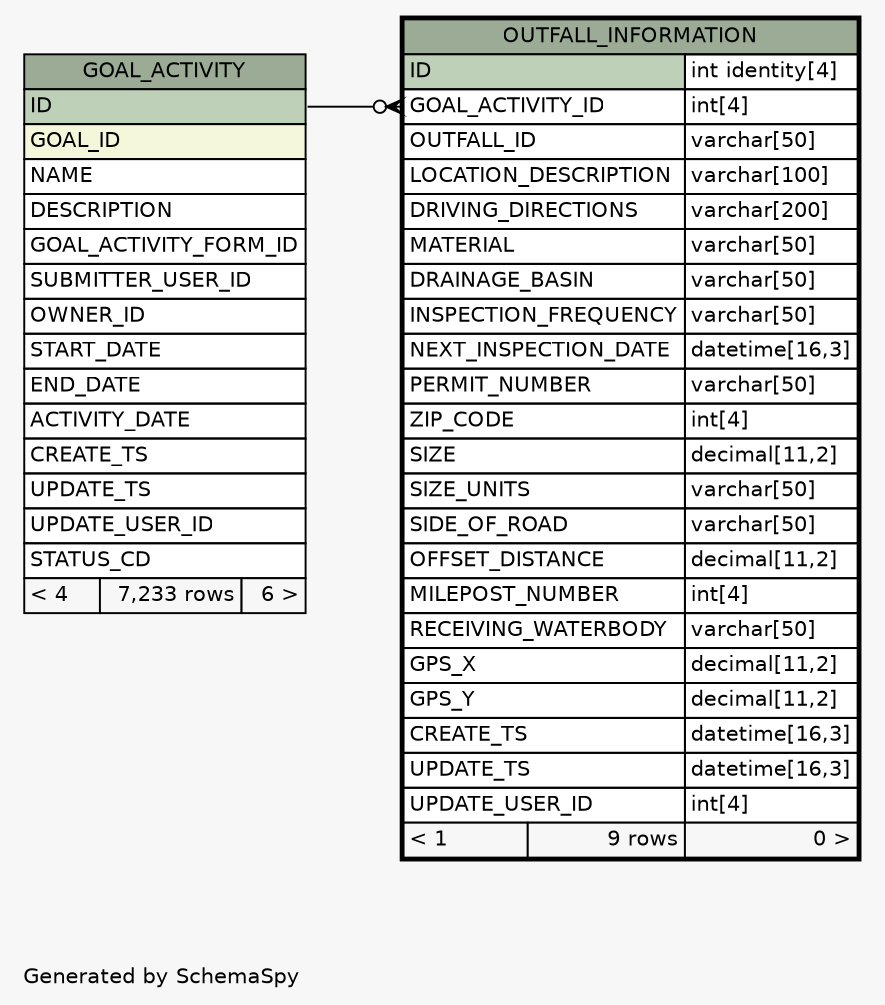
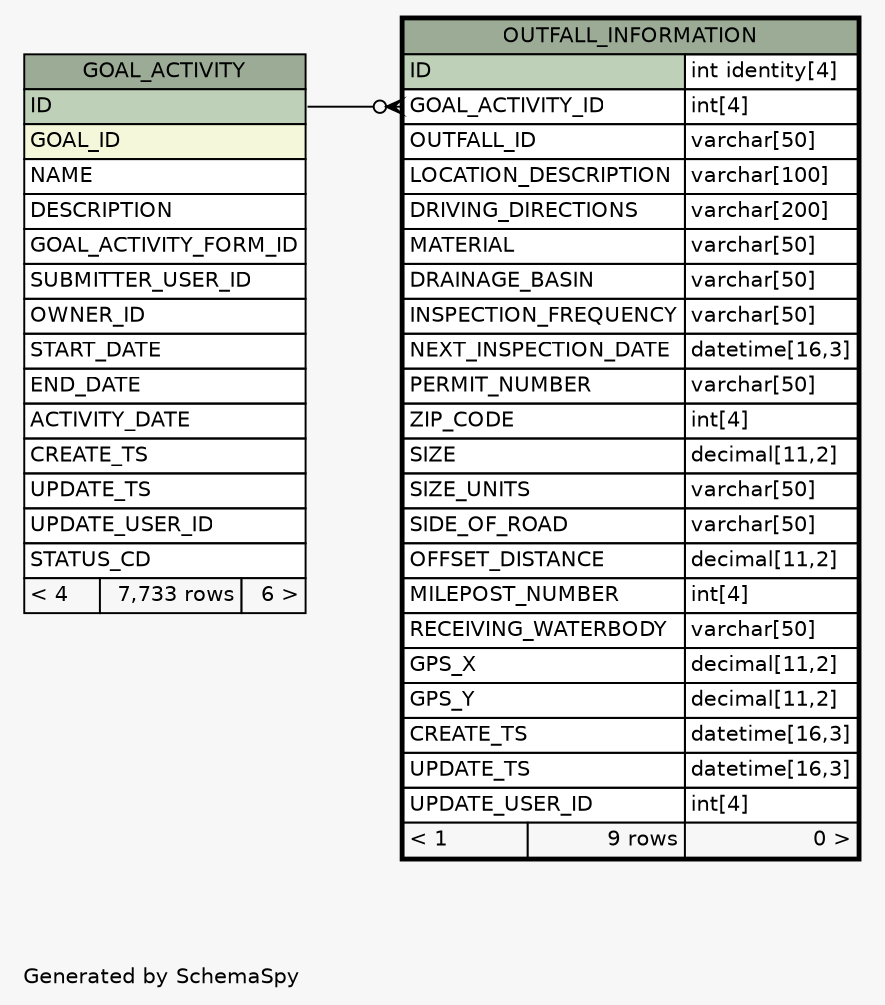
  digraph {
    bgcolor="#f7f7f7"
    fontname=Helvetica
    fontsize=11
    label="\nGenerated by SchemaSpy"
    labeljust=l
    nodesep=0.18
    rankdir=RL
    ranksep=0.46
    node [fontname=Helvetica fontsize=11 shape=plaintext]
    n1 [label=<     <TABLE BORDER="2" CELLBORDER="1" CELLSPACING="0" BGCOLOR="#ffffff">       <TR><TD COLSPAN="3" BGCOLOR="#9bab96" ALIGN="CENTER">OUTFALL_INFORMATION</TD></TR>       <TR><TD PORT="ID" COLSPAN="2" BGCOLOR="#bed1b8" ALIGN="LEFT">ID</TD><TD PORT="ID.type" ALIGN="LEFT">int identity[4]</TD></TR>       <TR><TD PORT="GOAL_ACTIVITY_ID" COLSPAN="2" ALIGN="LEFT">GOAL_ACTIVITY_ID</TD><TD PORT="GOAL_ACTIVITY_ID.type" ALIGN="LEFT">int[4]</TD></TR>       <TR><TD PORT="OUTFALL_ID" COLSPAN="2" ALIGN="LEFT">OUTFALL_ID</TD><TD PORT="OUTFALL_ID.type" ALIGN="LEFT">varchar[50]</TD></TR>       <TR><TD PORT="LOCATION_DESCRIPTION" COLSPAN="2" ALIGN="LEFT">LOCATION_DESCRIPTION</TD><TD PORT="LOCATION_DESCRIPTION.type" ALIGN="LEFT">varchar[100]</TD></TR>       <TR><TD PORT="DRIVING_DIRECTIONS" COLSPAN="2" ALIGN="LEFT">DRIVING_DIRECTIONS</TD><TD PORT="DRIVING_DIRECTIONS.type" ALIGN="LEFT">varchar[200]</TD></TR>       <TR><TD PORT="MATERIAL" COLSPAN="2" ALIGN="LEFT">MATERIAL</TD><TD PORT="MATERIAL.type" ALIGN="LEFT">varchar[50]</TD></TR>       <TR><TD PORT="DRAINAGE_BASIN" COLSPAN="2" ALIGN="LEFT">DRAINAGE_BASIN</TD><TD PORT="DRAINAGE_BASIN.type" ALIGN="LEFT">varchar[50]</TD></TR>       <TR><TD PORT="INSPECTION_FREQUENCY" COLSPAN="2" ALIGN="LEFT">INSPECTION_FREQUENCY</TD><TD PORT="INSPECTION_FREQUENCY.type" ALIGN="LEFT">varchar[50]</TD></TR>       <TR><TD PORT="NEXT_INSPECTION_DATE" COLSPAN="2" ALIGN="LEFT">NEXT_INSPECTION_DATE</TD><TD PORT="NEXT_INSPECTION_DATE.type" ALIGN="LEFT">datetime[16,3]</TD></TR>       <TR><TD PORT="PERMIT_NUMBER" COLSPAN="2" ALIGN="LEFT">PERMIT_NUMBER</TD><TD PORT="PERMIT_NUMBER.type" ALIGN="LEFT">varchar[50]</TD></TR>       <TR><TD PORT="ZIP_CODE" COLSPAN="2" ALIGN="LEFT">ZIP_CODE</TD><TD PORT="ZIP_CODE.type" ALIGN="LEFT">int[4]</TD></TR>       <TR><TD PORT="SIZE" COLSPAN="2" ALIGN="LEFT">SIZE</TD><TD PORT="SIZE.type" ALIGN="LEFT">decimal[11,2]</TD></TR>       <TR><TD PORT="SIZE_UNITS" COLSPAN="2" ALIGN="LEFT">SIZE_UNITS</TD><TD PORT="SIZE_UNITS.type" ALIGN="LEFT">varchar[50]</TD></TR>       <TR><TD PORT="SIDE_OF_ROAD" COLSPAN="2" ALIGN="LEFT">SIDE_OF_ROAD</TD><TD PORT="SIDE_OF_ROAD.type" ALIGN="LEFT">varchar[50]</TD></TR>       <TR><TD PORT="OFFSET_DISTANCE" COLSPAN="2" ALIGN="LEFT">OFFSET_DISTANCE</TD><TD PORT="OFFSET_DISTANCE.type" ALIGN="LEFT">decimal[11,2]</TD></TR>       <TR><TD PORT="MILEPOST_NUMBER" COLSPAN="2" ALIGN="LEFT">MILEPOST_NUMBER</TD><TD PORT="MILEPOST_NUMBER.type" ALIGN="LEFT">int[4]</TD></TR>       <TR><TD PORT="RECEIVING_WATERBODY" COLSPAN="2" ALIGN="LEFT">RECEIVING_WATERBODY</TD><TD PORT="RECEIVING_WATERBODY.type" ALIGN="LEFT">varchar[50]</TD></TR>       <TR><TD PORT="GPS_X" COLSPAN="2" ALIGN="LEFT">GPS_X</TD><TD PORT="GPS_X.type" ALIGN="LEFT">decimal[11,2]</TD></TR>       <TR><TD PORT="GPS_Y" COLSPAN="2" ALIGN="LEFT">GPS_Y</TD><TD PORT="GPS_Y.type" ALIGN="LEFT">decimal[11,2]</TD></TR>       <TR><TD PORT="CREATE_TS" COLSPAN="2" ALIGN="LEFT">CREATE_TS</TD><TD PORT="CREATE_TS.type" ALIGN="LEFT">datetime[16,3]</TD></TR>       <TR><TD PORT="UPDATE_TS" COLSPAN="2" ALIGN="LEFT">UPDATE_TS</TD><TD PORT="UPDATE_TS.type" ALIGN="LEFT">datetime[16,3]</TD></TR>       <TR><TD PORT="UPDATE_USER_ID" COLSPAN="2" ALIGN="LEFT">UPDATE_USER_ID</TD><TD PORT="UPDATE_USER_ID.type" ALIGN="LEFT">int[4]</TD></TR>       <TR><TD ALIGN="LEFT" BGCOLOR="#f7f7f7">&lt; 1</TD><TD ALIGN="RIGHT" BGCOLOR="#f7f7f7">9 rows</TD><TD ALIGN="RIGHT" BGCOLOR="#f7f7f7">0 &gt;</TD></TR>     </TABLE>>]
-   n2 [label=<     <TABLE BORDER="0" CELLBORDER="1" CELLSPACING="0" BGCOLOR="#ffffff">       <TR><TD COLSPAN="3" BGCOLOR="#9bab96" ALIGN="CENTER">GOAL_ACTIVITY</TD></TR>       <TR><TD PORT="ID" COLSPAN="3" BGCOLOR="#bed1b8" ALIGN="LEFT">ID</TD></TR>       <TR><TD PORT="GOAL_ID" COLSPAN="3" BGCOLOR="#f4f7da" ALIGN="LEFT">GOAL_ID</TD></TR>       <TR><TD PORT="NAME" COLSPAN="3" ALIGN="LEFT">NAME</TD></TR>       <TR><TD PORT="DESCRIPTION" COLSPAN="3" ALIGN="LEFT">DESCRIPTION</TD></TR>       <TR><TD PORT="GOAL_ACTIVITY_FORM_ID" COLSPAN="3" ALIGN="LEFT">GOAL_ACTIVITY_FORM_ID</TD></TR>       <TR><TD PORT="SUBMITTER_USER_ID" COLSPAN="3" ALIGN="LEFT">SUBMITTER_USER_ID</TD></TR>       <TR><TD PORT="OWNER_ID" COLSPAN="3" ALIGN="LEFT">OWNER_ID</TD></TR>       <TR><TD PORT="START_DATE" COLSPAN="3" ALIGN="LEFT">START_DATE</TD></TR>       <TR><TD PORT="END_DATE" COLSPAN="3" ALIGN="LEFT">END_DATE</TD></TR>       <TR><TD PORT="ACTIVITY_DATE" COLSPAN="3" ALIGN="LEFT">ACTIVITY_DATE</TD></TR>       <TR><TD PORT="CREATE_TS" COLSPAN="3" ALIGN="LEFT">CREATE_TS</TD></TR>       <TR><TD PORT="UPDATE_TS" COLSPAN="3" ALIGN="LEFT">UPDATE_TS</TD></TR>       <TR><TD PORT="UPDATE_USER_ID" COLSPAN="3" ALIGN="LEFT">UPDATE_USER_ID</TD></TR>       <TR><TD PORT="STATUS_CD" COLSPAN="3" ALIGN="LEFT">STATUS_CD</TD></TR>       <TR><TD ALIGN="LEFT" BGCOLOR="#f7f7f7">&lt; 4</TD><TD ALIGN="RIGHT" BGCOLOR="#f7f7f7">7,233 rows</TD><TD ALIGN="RIGHT" BGCOLOR="#f7f7f7">6 &gt;</TD></TR>     </TABLE>>]
+   n2 [label=<     <TABLE BORDER="0" CELLBORDER="1" CELLSPACING="0" BGCOLOR="#ffffff">       <TR><TD COLSPAN="3" BGCOLOR="#9bab96" ALIGN="CENTER">GOAL_ACTIVITY</TD></TR>       <TR><TD PORT="ID" COLSPAN="3" BGCOLOR="#bed1b8" ALIGN="LEFT">ID</TD></TR>       <TR><TD PORT="GOAL_ID" COLSPAN="3" BGCOLOR="#f4f7da" ALIGN="LEFT">GOAL_ID</TD></TR>       <TR><TD PORT="NAME" COLSPAN="3" ALIGN="LEFT">NAME</TD></TR>       <TR><TD PORT="DESCRIPTION" COLSPAN="3" ALIGN="LEFT">DESCRIPTION</TD></TR>       <TR><TD PORT="GOAL_ACTIVITY_FORM_ID" COLSPAN="3" ALIGN="LEFT">GOAL_ACTIVITY_FORM_ID</TD></TR>       <TR><TD PORT="SUBMITTER_USER_ID" COLSPAN="3" ALIGN="LEFT">SUBMITTER_USER_ID</TD></TR>       <TR><TD PORT="OWNER_ID" COLSPAN="3" ALIGN="LEFT">OWNER_ID</TD></TR>       <TR><TD PORT="START_DATE" COLSPAN="3" ALIGN="LEFT">START_DATE</TD></TR>       <TR><TD PORT="END_DATE" COLSPAN="3" ALIGN="LEFT">END_DATE</TD></TR>       <TR><TD PORT="ACTIVITY_DATE" COLSPAN="3" ALIGN="LEFT">ACTIVITY_DATE</TD></TR>       <TR><TD PORT="CREATE_TS" COLSPAN="3" ALIGN="LEFT">CREATE_TS</TD></TR>       <TR><TD PORT="UPDATE_TS" COLSPAN="3" ALIGN="LEFT">UPDATE_TS</TD></TR>       <TR><TD PORT="UPDATE_USER_ID" COLSPAN="3" ALIGN="LEFT">UPDATE_USER_ID</TD></TR>       <TR><TD PORT="STATUS_CD" COLSPAN="3" ALIGN="LEFT">STATUS_CD</TD></TR>       <TR><TD ALIGN="LEFT" BGCOLOR="#f7f7f7">&lt; 4</TD><TD ALIGN="RIGHT" BGCOLOR="#f7f7f7">7,733 rows</TD><TD ALIGN="RIGHT" BGCOLOR="#f7f7f7">6 &gt;</TD></TR>     </TABLE>>]
    n1 -> n2 [arrowhead=none arrowsize=0.8 arrowtail=crowodot dir=back headport="ID:e" tailport="GOAL_ACTIVITY_ID:w"]
  }
